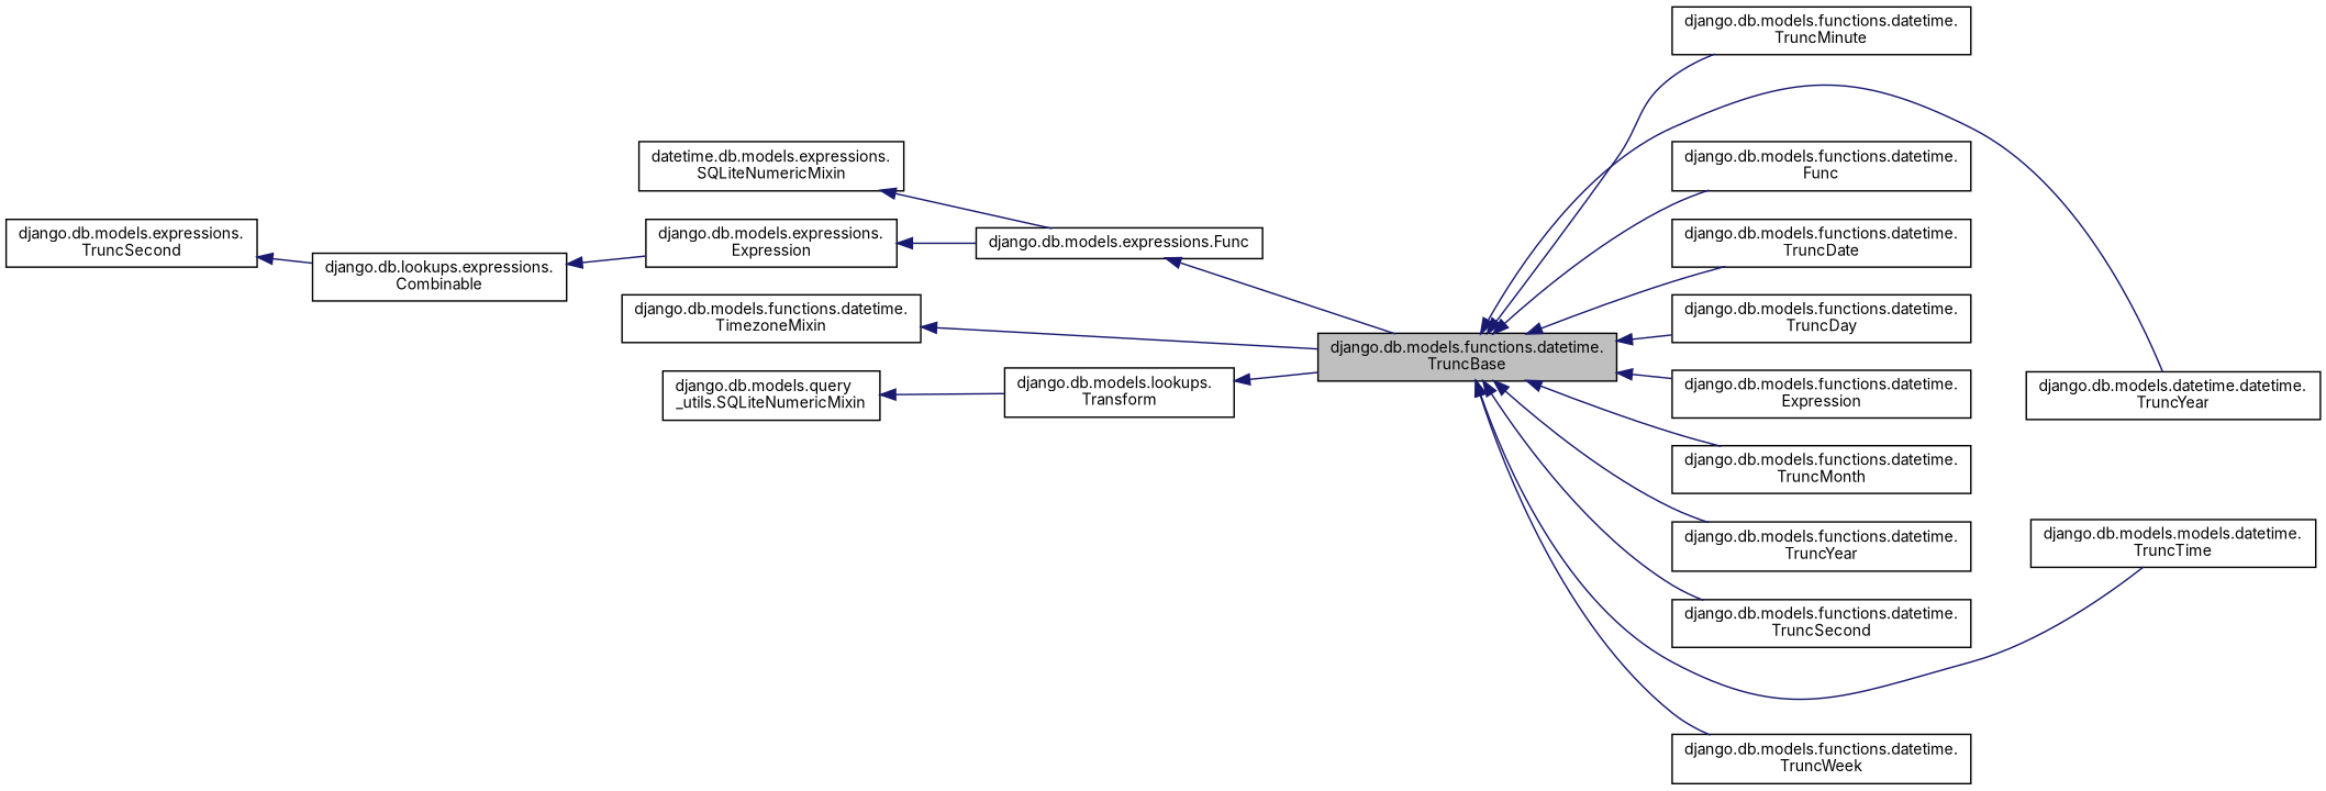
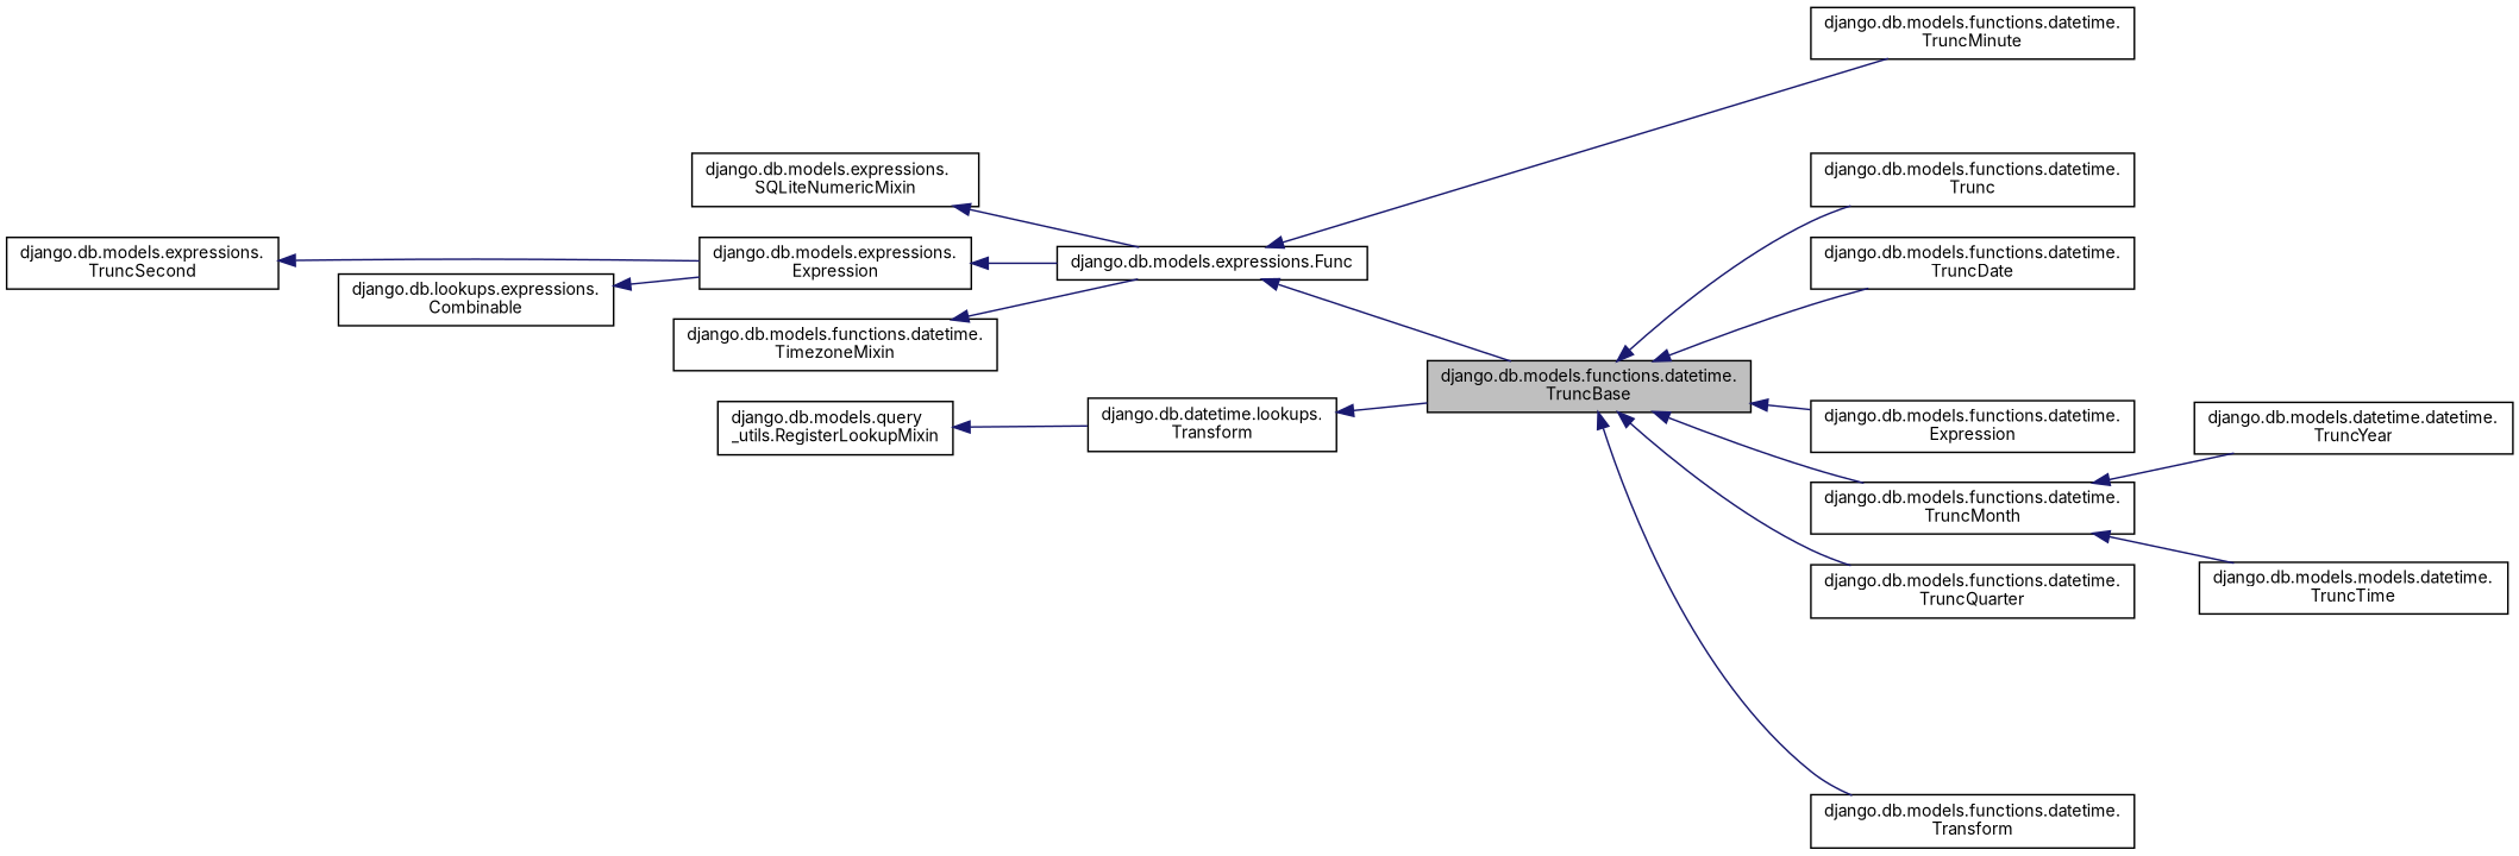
  digraph {
    fontname=Inter
    rankdir=LR
    node [color=black fillcolor=white fontname=Inter fontsize=10 shape=record style=filled]
    edge [color=midnightblue dir=back fontname=Inter fontsize=10 labelfontname=Helvetica labelfontsize=10 style=solid]
    n1 [fillcolor=grey75 fontcolor=black height=0.2 label="django.db.models.functions.datetime.\lTruncBase" width=0.4]
-   n2 [height=0.2 label="django.db.models.functions.datetime.\lFunc" width=0.4]
+   n2 [height=0.2 label="django.db.models.functions.datetime.\lTrunc" width=0.4]
    n3 [height=0.2 label="django.db.models.functions.datetime.\lTruncDate" width=0.4]
-   n4 [height=0.2 label="django.db.models.functions.datetime.\lTruncDay" width=0.4]
    n5 [height=0.2 label="django.db.models.functions.datetime.\lExpression" width=0.4]
    n6 [height=0.2 label="django.db.models.functions.datetime.\lTruncMinute" width=0.4]
    n7 [height=0.2 label="django.db.models.functions.datetime.\lTruncMonth" width=0.4]
-   n8 [height=0.2 label="django.db.models.functions.datetime.\lTruncYear" width=0.4]
-   n9 [height=0.2 label="django.db.models.functions.datetime.\lTruncSecond" width=0.4]
+   n8 [height=0.2 label="django.db.models.functions.datetime.\lTruncQuarter" width=0.4]
    n10 [height=0.2 label="django.db.models.models.datetime.\lTruncTime" width=0.4]
-   n11 [height=0.2 label="django.db.models.functions.datetime.\lTruncWeek" width=0.4]
+   n11 [height=0.2 label="django.db.models.functions.datetime.\lTransform" width=0.4]
    n12 [height=0.2 label="django.db.models.datetime.datetime.\lTruncYear" width=0.4]
    n13 [height=0.2 label="django.db.models.functions.datetime.\lTimezoneMixin" width=0.4]
-   n14 [height=0.2 label="django.db.models.lookups.\lTransform" width=0.4]
-   n15 [height=0.2 label="django.db.models.query\l_utils.SQLiteNumericMixin" width=0.4]
+   n14 [height=0.2 label="django.db.datetime.lookups.\lTransform" width=0.4]
+   n15 [height=0.2 label="django.db.models.query\l_utils.RegisterLookupMixin" width=0.4]
    n16 [height=0.2 label="django.db.models.expressions.Func" width=0.4]
-   n17 [height=0.2 label="datetime.db.models.expressions.\lSQLiteNumericMixin" width=0.4]
+   n17 [height=0.2 label="django.db.models.expressions.\lSQLiteNumericMixin" width=0.4]
    n18 [height=0.2 label="django.db.models.expressions.\lExpression" width=0.4]
    n19 [height=0.2 label="django.db.models.expressions.\lTruncSecond" width=0.4]
    n20 [height=0.2 label="django.db.lookups.expressions.\lCombinable" width=0.4]
    n1 -> n2
    n1 -> n3
-   n1 -> n4
    n1 -> n5
-   n1 -> n6
+   n16 -> n6
    n1 -> n7
    n1 -> n8
-   n1 -> n9
-   n1 -> n10
+   n7 -> n10
    n1 -> n11
-   n1 -> n12
-   n13 -> n1
+   n7 -> n12
+   n13 -> n16
    n14 -> n1
    n15 -> n14
    n16 -> n1
    n17 -> n16
    n18 -> n16
-   n19 -> n20
+   n19 -> n18
    n20 -> n18
  }
